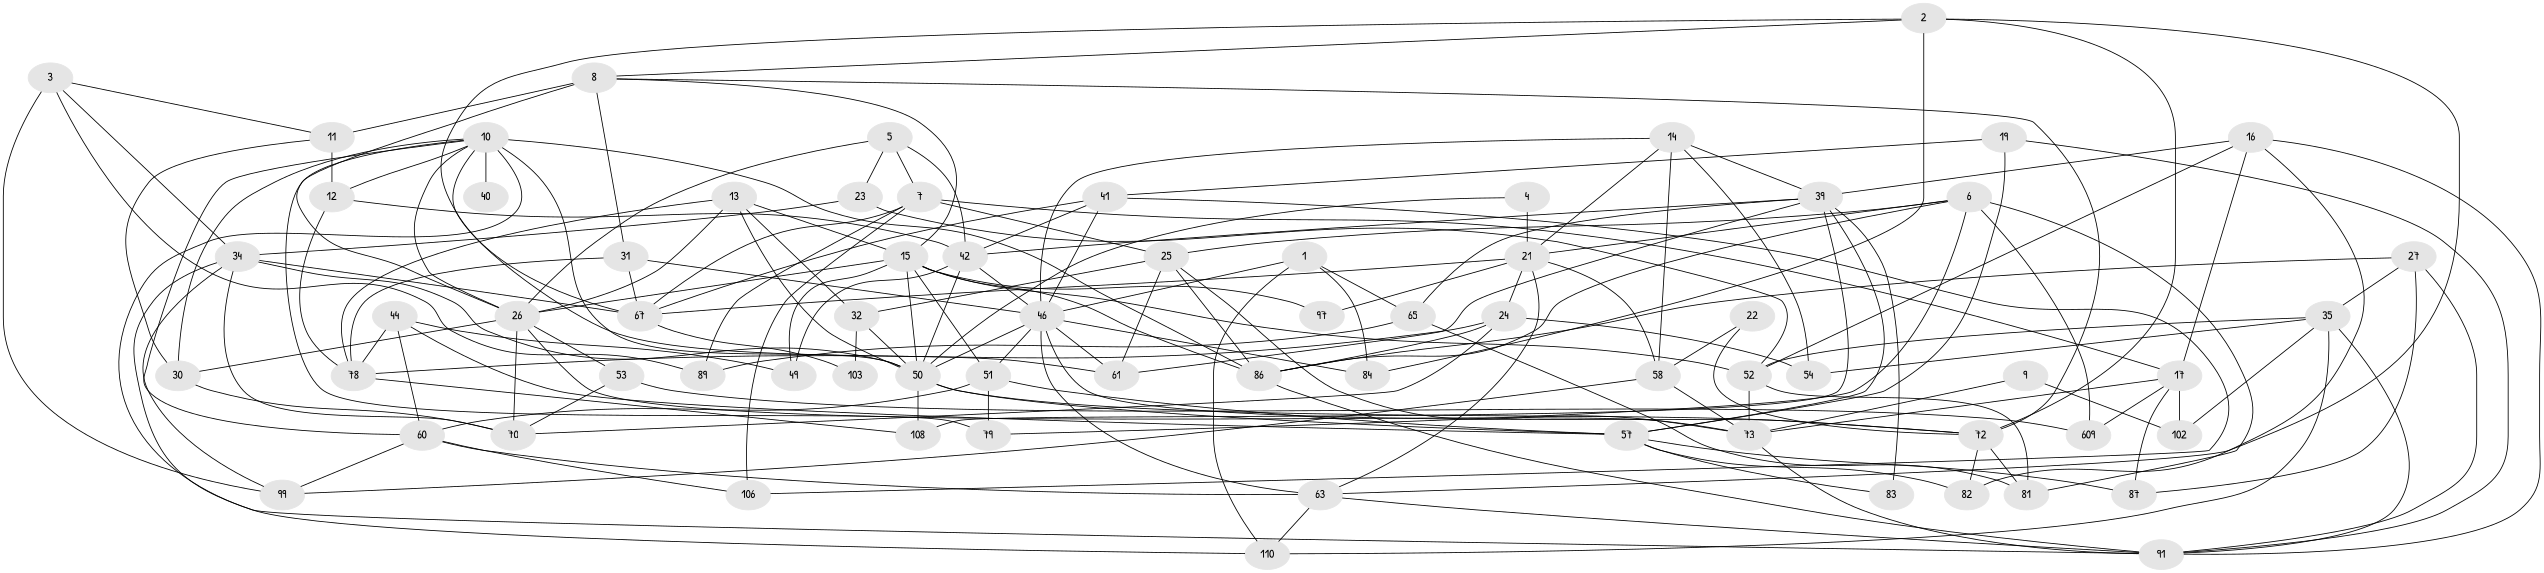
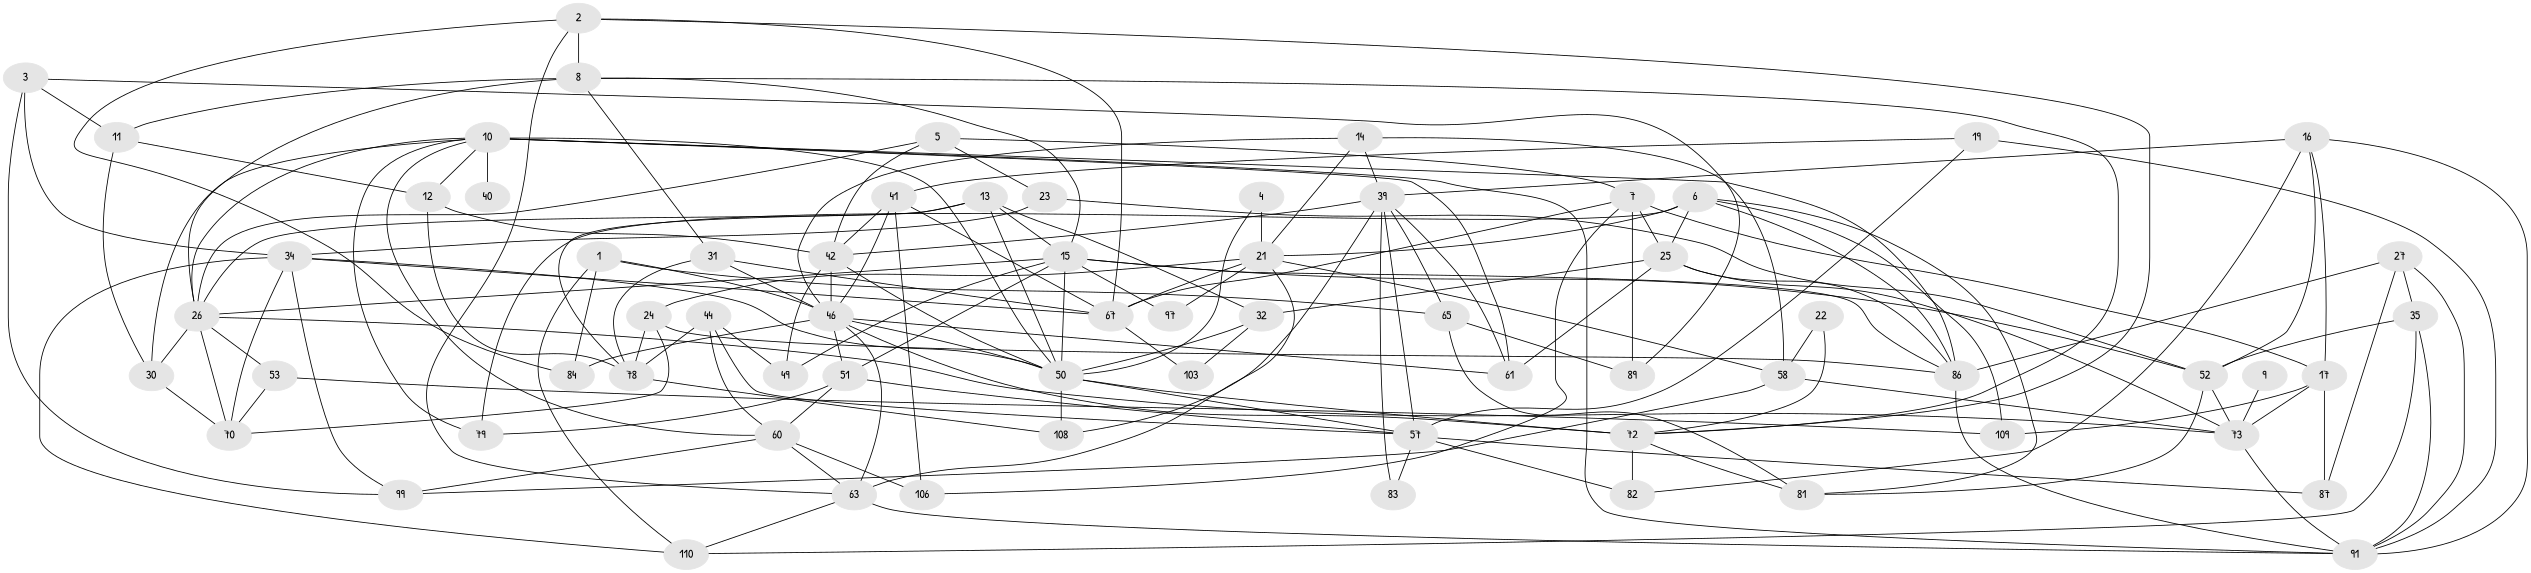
  graph {
    fontname="Patrick Hand"
    node [color=gray90 fontname="Patrick Hand" style=filled]
    edge [fontname="Patrick Hand"]
    1 [super="+94"]
    46 [super="+66"]
    65
    84
    110
    63 [super="+85"]
    72 [super="+88"]
    50 [super="+55"]
    61
    51 [super="+100"]
    89
    81
    8 [super="+76"]
    11 [super="+29"]
    26 [super="+36"]
    15 [super="+18"]
    31 [super="+53"]
    2
    67 [super="+74"]
    91 [super="+95"]
    103
    82
    3 [super="+105"]
    34 [super="+96"]
    99
    12 [super="+47"]
    30
    70 [super="+93"]
    4 [super="+33"]
    21 [super="+104"]
    58 [super="+92"]
    97
    24 [super="+48"]
    57 [super="+68"]
    108
    7 [super="+20"]
    25 [super="+28"]
    17 [super="+69"]
    106
    5
    23 [super="+101"]
    42 [super="+90"]
    52 [super="+77"]
    73 [super="+75"]
    n45 [label=53]
    49
    6 [super="+56"]
    79
    86 [super="+107"]
-   109 [label=609]
+   109
    32
-   102
    87
    78 [super="+98"]
    9
    10 [super="+38"]
    40
    60 [super="+64"]
    13 [super="+80"]
    14
    39 [super="+62"]
-   54
    83
    16
    41 [super="+45"]
    19
    22
    35 [super="+71"]
    27
    44 [super="+59"]
    1 -- 46
    1 -- 65
    1 -- 84
    1 -- 110
    46 -- 84
    46 -- 63
    46 -- 72 [weight=2]
    46 -- 50
    46 -- 61
    46 -- 51
    65 -- 89
    65 -- 81
    63 -- 110
    63 -- 91
    72 -- 81
    72 -- 82
    50 -- 72
    50 -- 57
    50 -- 108
    51 -- 57
    51 -- 79
    51 -- 60
    8 -- 72
    8 -- 11 [weight=2]
    8 -- 26
    8 -- 15
    8 -- 31
    11 -- 12
    11 -- 30
    26 -- 30
    26 -- 70
    26 -- 73
    26 -- n45
    15 -- 50
    15 -- 51
    15 -- 26
    15 -- 97
    15 -- 52
    15 -- 49
    15 -- 86
    31 -- 46
    31 -- 67
    31 -- 78
    2 -- 84
    2 -- 63
    2 -- 72
    2 -- 8
    2 -- 67
    67 -- 103
    3 -- 89
    3 -- 11
    3 -- 34
    3 -- 99
    34 -- 110
    34 -- 50
    34 -- 67
    34 -- 99
    34 -- 70
    12 -- 42
    12 -- 78
    30 -- 70
    4 -- 50
    4 -- 21 [weight=2]
    21 -- 63
    21 -- 67
    21 -- 58
    21 -- 97
    21 -- 24
    58 -- 99
    58 -- 73
    24 -- 70
    24 -- 86
    24 -- 78
-   24 -- 54
    57 -- 82
    57 -- 87
    57 -- 83
    7 -- 89
    7 -- 67
    7 -- 25
    7 -- 17
    7 -- 106
    25 -- 61
    25 -- 73
    25 -- 86
    25 -- 32
    17 -- 73
    17 -- 109
-   17 -- 102
    17 -- 87
    5 -- 26
    5 -- 7
    5 -- 23
    5 -- 42
    23 -- 34
    23 -- 52 [weight=2]
    42 -- 46 [weight=2]
    42 -- 50
    42 -- 49
    52 -- 81
    52 -- 73
    73 -- 91
    n45 -- 70
    n45 -- 109
    6 -- 81
    6 -- 21
    6 -- 25
    6 -- 79
    6 -- 86
    6 -- 109
    86 -- 91
    32 -- 50
    32 -- 103
    78 -- 108
    9 -- 73
-   9 -- 102
    10 -- 50
    10 -- 61
    10 -- 26
    10 -- 91
    10 -- 12
    10 -- 30
    10 -- 79
    10 -- 86
    10 -- 40 [weight=2]
    10 -- 60
    60 -- 63
    60 -- 99
    60 -- 106
    13 -- 50
    13 -- 26
    13 -- 15
    13 -- 32
    13 -- 78
    14 -- 46
    14 -- 21
    14 -- 58
    14 -- 39
-   14 -- 54
    39 -- 65
    39 -- 61
    39 -- 57
    39 -- 108
    39 -- 42
    39 -- 83
    16 -- 91
    16 -- 82
    16 -- 17
    16 -- 52
    16 -- 39
    41 -- 46
    41 -- 67
    41 -- 106
    41 -- 42
    19 -- 91
    19 -- 57
    19 -- 41
    22 -- 72
    22 -- 58
    35 -- 110
    35 -- 91
    35 -- 52
-   35 -- 102
-   35 -- 54
    27 -- 91
    27 -- 86
    27 -- 87
    27 -- 35
    44 -- 57
    44 -- 49
    44 -- 78
    44 -- 60
  }
